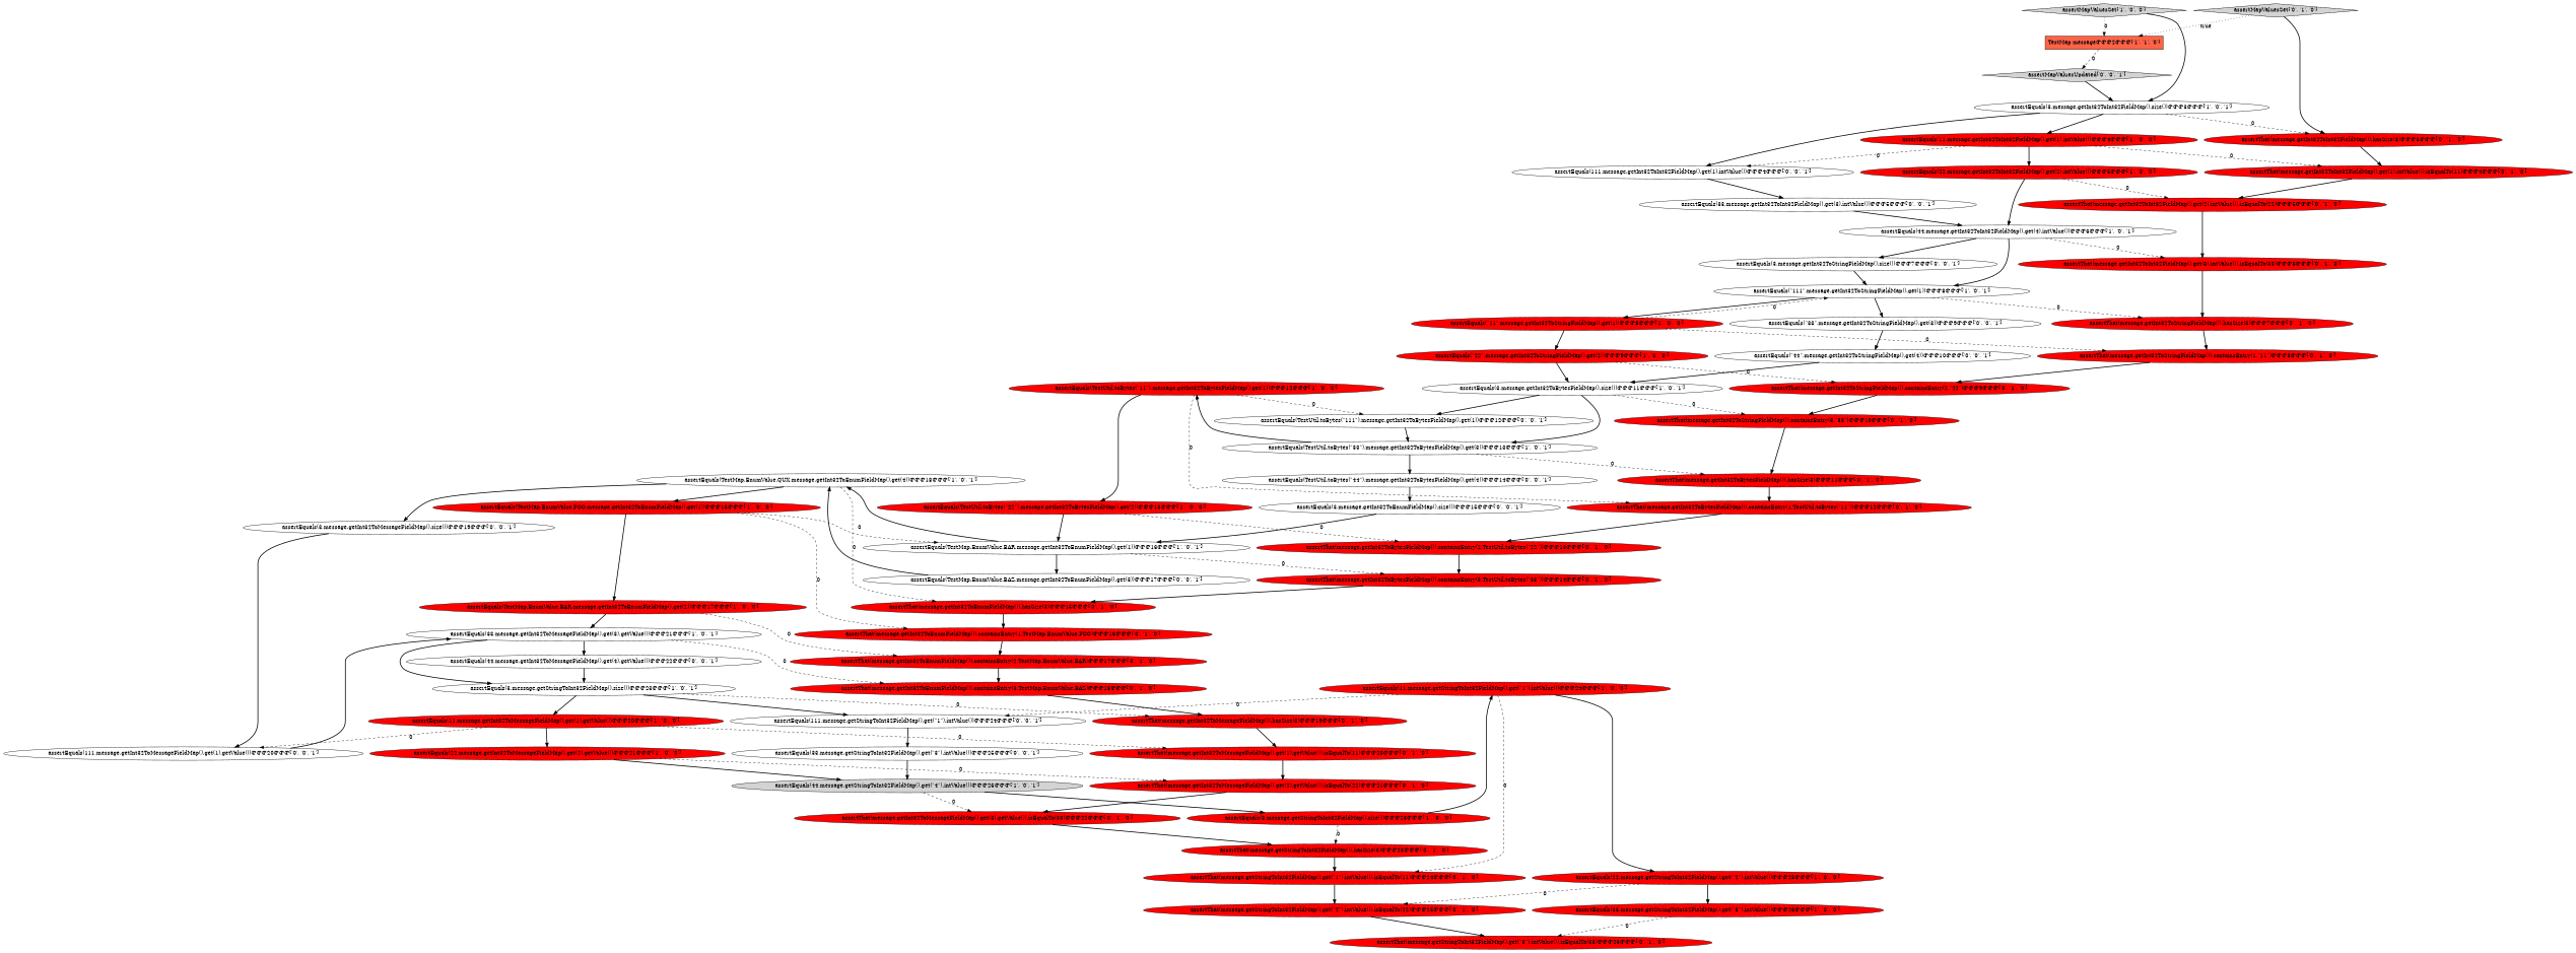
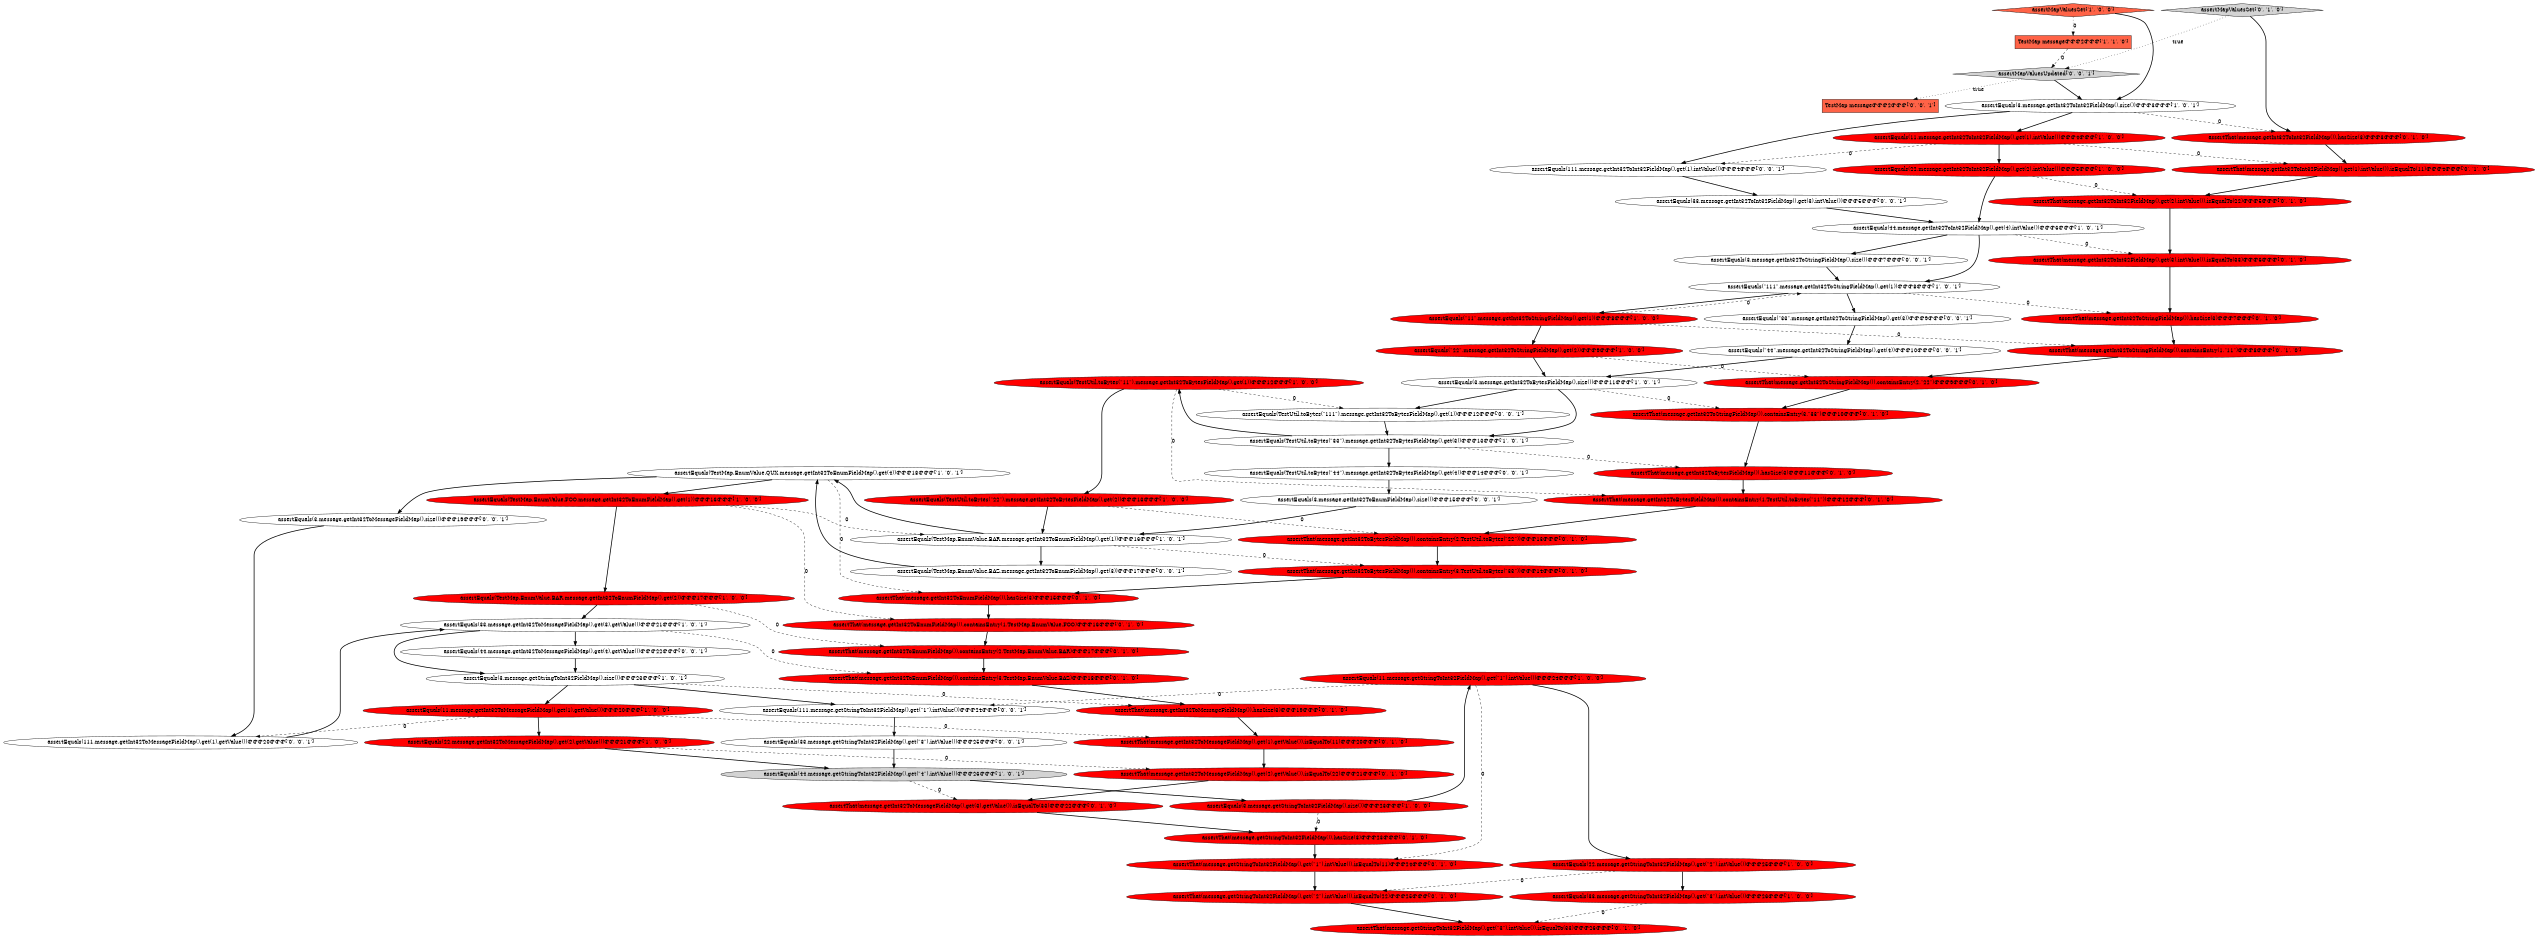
  digraph {
    node [fillcolor=red shape=ellipse style=filled]
    edge [style=bold]
    n1 [label="assertThat(message.getStringToInt32FieldMap().get(\"3\").intValue()).isEqualTo(33)@@@26@@@['0', '1', '0']"]
    n2 [fillcolor=white label="assertEquals(TestUtil.toBytes(\"111\"),message.getInt32ToBytesFieldMap().get(1))@@@12@@@['0', '0', '1']"]
    n3 [fillcolor=white label="assertEquals(TestUtil.toBytes(\"33\"),message.getInt32ToBytesFieldMap().get(3))@@@13@@@['1', '0', '1']"]
    n4 [label="assertEquals(TestUtil.toBytes(\"11\"),message.getInt32ToBytesFieldMap().get(1))@@@12@@@['1', '0', '0']"]
    n5 [label="assertThat(message.getInt32ToBytesFieldMap()).hasSize(3)@@@11@@@['0', '1', '0']"]
    n6 [fillcolor=white label="assertEquals(TestUtil.toBytes(\"44\"),message.getInt32ToBytesFieldMap().get(4))@@@14@@@['0', '0', '1']"]
    n7 [label="assertThat(message.getInt32ToMessageFieldMap().get(1).getValue()).isEqualTo(11)@@@20@@@['0', '1', '0']"]
    n8 [label="assertThat(message.getInt32ToMessageFieldMap().get(2).getValue()).isEqualTo(22)@@@21@@@['0', '1', '0']"]
    n9 [label="assertThat(message.getInt32ToMessageFieldMap().get(3).getValue()).isEqualTo(33)@@@22@@@['0', '1', '0']"]
    n10 [fillcolor=lightgray label="assertMapValuesSet['0', '1', '0']" shape=diamond]
    n11 [label="assertThat(message.getInt32ToInt32FieldMap()).hasSize(3)@@@3@@@['0', '1', '0']"]
    n12 [fillcolor=tomato label="TestMap message@@@2@@@['1', '1', '0']" shape=box]
    n13 [label="assertThat(message.getInt32ToInt32FieldMap().get(1).intValue()).isEqualTo(11)@@@4@@@['0', '1', '0']"]
    n14 [fillcolor=lightgray label="assertMapValuesUpdated['0', '0', '1']" shape=diamond]
    n15 [label="assertThat(message.getInt32ToBytesFieldMap()).containsEntry(2,TestUtil.toBytes(\"22\"))@@@13@@@['0', '1', '0']"]
    n16 [label="assertThat(message.getInt32ToBytesFieldMap()).containsEntry(3,TestUtil.toBytes(\"33\"))@@@14@@@['0', '1', '0']"]
    n17 [label="assertThat(message.getInt32ToEnumFieldMap()).hasSize(3)@@@15@@@['0', '1', '0']"]
    n18 [fillcolor=white label="assertEquals(33,message.getInt32ToMessageFieldMap().get(3).getValue())@@@21@@@['1', '0', '1']"]
    n19 [label="assertThat(message.getInt32ToEnumFieldMap()).containsEntry(3,TestMap.EnumValue.BAZ)@@@18@@@['0', '1', '0']"]
    n20 [fillcolor=white label="assertEquals(44,message.getInt32ToMessageFieldMap().get(4).getValue())@@@22@@@['0', '0', '1']"]
    n21 [fillcolor=white label="assertEquals(3,message.getStringToInt32FieldMap().size())@@@23@@@['1', '0', '1']"]
    n22 [label="assertThat(message.getInt32ToMessageFieldMap()).hasSize(3)@@@19@@@['0', '1', '0']"]
    n23 [label="assertEquals(11,message.getInt32ToMessageFieldMap().get(1).getValue())@@@20@@@['1', '0', '0']"]
    n24 [fillcolor=white label="assertEquals(111,message.getStringToInt32FieldMap().get(\"1\").intValue())@@@24@@@['0', '0', '1']"]
    n25 [label="assertThat(message.getInt32ToInt32FieldMap().get(2).intValue()).isEqualTo(22)@@@5@@@['0', '1', '0']"]
    n26 [label="assertThat(message.getInt32ToInt32FieldMap().get(3).intValue()).isEqualTo(33)@@@6@@@['0', '1', '0']"]
    n27 [label="assertThat(message.getInt32ToStringFieldMap()).hasSize(3)@@@7@@@['0', '1', '0']"]
    n28 [fillcolor=white label="assertEquals(3,message.getInt32ToStringFieldMap().size())@@@7@@@['0', '0', '1']"]
    n29 [fillcolor=white label="assertEquals(\"111\",message.getInt32ToStringFieldMap().get(1))@@@8@@@['1', '0', '1']"]
    n30 [label="assertEquals(\"11\",message.getInt32ToStringFieldMap().get(1))@@@8@@@['1', '0', '0']"]
    n31 [fillcolor=white label="assertEquals(\"33\",message.getInt32ToStringFieldMap().get(3))@@@9@@@['0', '0', '1']"]
    n32 [fillcolor=white label="assertEquals(TestMap.EnumValue.QUX,message.getInt32ToEnumFieldMap().get(4))@@@18@@@['1', '0', '1']"]
    n33 [label="assertEquals(TestMap.EnumValue.FOO,message.getInt32ToEnumFieldMap().get(1))@@@16@@@['1', '0', '0']"]
    n34 [fillcolor=white label="assertEquals(3,message.getInt32ToMessageFieldMap().size())@@@19@@@['0', '0', '1']"]
    n35 [label="assertThat(message.getInt32ToEnumFieldMap()).containsEntry(1,TestMap.EnumValue.FOO)@@@16@@@['0', '1', '0']"]
    n36 [fillcolor=white label="assertEquals(TestMap.EnumValue.BAR,message.getInt32ToEnumFieldMap().get(1))@@@16@@@['1', '0', '1']"]
    n37 [label="assertEquals(TestMap.EnumValue.BAR,message.getInt32ToEnumFieldMap().get(2))@@@17@@@['1', '0', '0']"]
    n38 [fillcolor=white label="assertEquals(111,message.getInt32ToMessageFieldMap().get(1).getValue())@@@20@@@['0', '0', '1']"]
    n39 [label="assertEquals(\"22\",message.getInt32ToStringFieldMap().get(2))@@@9@@@['1', '0', '0']"]
    n40 [fillcolor=white label="assertEquals(3,message.getInt32ToBytesFieldMap().size())@@@11@@@['1', '0', '1']"]
    n41 [label="assertThat(message.getInt32ToStringFieldMap()).containsEntry(2,\"22\")@@@9@@@['0', '1', '0']"]
    n42 [label="assertThat(message.getInt32ToStringFieldMap()).containsEntry(3,\"33\")@@@10@@@['0', '1', '0']"]
    n43 [label="assertThat(message.getInt32ToEnumFieldMap()).containsEntry(2,TestMap.EnumValue.BAR)@@@17@@@['0', '1', '0']"]
    n44 [label="assertEquals(11,message.getInt32ToInt32FieldMap().get(1).intValue())@@@4@@@['1', '0', '0']"]
    n45 [label="assertEquals(22,message.getInt32ToInt32FieldMap().get(2).intValue())@@@5@@@['1', '0', '0']"]
    n46 [fillcolor=white label="assertEquals(111,message.getInt32ToInt32FieldMap().get(1).intValue())@@@4@@@['0', '0', '1']"]
    n47 [fillcolor=white label="assertEquals(44,message.getInt32ToInt32FieldMap().get(4).intValue())@@@6@@@['1', '0', '1']"]
    n48 [fillcolor=white label="assertEquals(33,message.getInt32ToInt32FieldMap().get(3).intValue())@@@5@@@['0', '0', '1']"]
    n49 [fillcolor=white label="assertEquals(3,message.getInt32ToInt32FieldMap().size())@@@3@@@['1', '0', '1']"]
    n50 [fillcolor=white label="assertEquals(TestMap.EnumValue.BAZ,message.getInt32ToEnumFieldMap().get(3))@@@17@@@['0', '0', '1']"]
    n51 [label="assertThat(message.getInt32ToStringFieldMap()).containsEntry(1,\"11\")@@@8@@@['0', '1', '0']"]
+   n52 [fillcolor=tomato label="TestMap message@@@2@@@['0', '0', '1']" shape=box]
    n53 [fillcolor=white label="assertEquals(33,message.getStringToInt32FieldMap().get(\"3\").intValue())@@@25@@@['0', '0', '1']"]
    n54 [fillcolor=lightgray label="assertEquals(44,message.getStringToInt32FieldMap().get(\"4\").intValue())@@@26@@@['1', '0', '1']"]
    n55 [label="assertEquals(3,message.getStringToInt32FieldMap().size())@@@23@@@['1', '0', '0']"]
    n56 [label="assertThat(message.getInt32ToBytesFieldMap()).containsEntry(1,TestUtil.toBytes(\"11\"))@@@12@@@['0', '1', '0']"]
    n57 [label="assertEquals(22,message.getInt32ToMessageFieldMap().get(2).getValue())@@@21@@@['1', '0', '0']"]
    n58 [fillcolor=white label="assertEquals(\"44\",message.getInt32ToStringFieldMap().get(4))@@@10@@@['0', '0', '1']"]
    n59 [label="assertEquals(11,message.getStringToInt32FieldMap().get(\"1\").intValue())@@@24@@@['1', '0', '0']"]
    n60 [label="assertEquals(22,message.getStringToInt32FieldMap().get(\"2\").intValue())@@@25@@@['1', '0', '0']"]
    n61 [label="assertThat(message.getStringToInt32FieldMap().get(\"1\").intValue()).isEqualTo(11)@@@24@@@['0', '1', '0']"]
    n62 [label="assertThat(message.getStringToInt32FieldMap().get(\"2\").intValue()).isEqualTo(22)@@@25@@@['0', '1', '0']"]
    n63 [label="assertEquals(33,message.getStringToInt32FieldMap().get(\"3\").intValue())@@@26@@@['1', '0', '0']"]
    n64 [label="assertEquals(TestUtil.toBytes(\"22\"),message.getInt32ToBytesFieldMap().get(2))@@@13@@@['1', '0', '0']"]
    n65 [label="assertThat(message.getStringToInt32FieldMap()).hasSize(3)@@@23@@@['0', '1', '0']"]
    n66 [fillcolor=white label="assertEquals(3,message.getInt32ToEnumFieldMap().size())@@@15@@@['0', '0', '1']"]
-   n67 [fillcolor=lightgray label="assertMapValuesSet['1', '0', '0']" shape=diamond]
+   n67 [fillcolor=tomato label="assertMapValuesSet['1', '0', '0']" shape=diamond]
    n2 -> n3
    n3 -> n4
    n3 -> n5 [label=0 style=dashed]
    n3 -> n6
    n4 -> n2 [label=0 style=dashed]
    n4 -> n56 [label=0 style=dashed]
    n4 -> n64
    n5 -> n56
    n6 -> n66
    n7 -> n8
    n8 -> n9
    n9 -> n65
    n10 -> n11
-   n10 -> n12 [label=true style=dotted]
+   n10 -> n14 [label=true style=dotted]
    n11 -> n13
    n12 -> n14 [label=0 style=dashed]
    n13 -> n25
    n14 -> n49
+   n14 -> n52 [label=true style=dotted]
    n15 -> n16
    n16 -> n17
    n17 -> n35
    n18 -> n19 [label=0 style=dashed]
    n18 -> n20
    n18 -> n21
    n19 -> n22
    n20 -> n21
    n21 -> n22 [label=0 style=dashed]
    n21 -> n23
    n21 -> n24
    n22 -> n7
    n23 -> n7 [label=0 style=dashed]
    n23 -> n38 [label=0 style=dashed]
    n23 -> n57
    n24 -> n53
    n25 -> n26
    n26 -> n27
    n27 -> n51
    n28 -> n29
    n29 -> n27 [label=0 style=dashed]
    n29 -> n30
    n29 -> n31
    n30 -> n29 [label=0 style=dashed]
    n30 -> n39
    n30 -> n51 [label=0 style=dashed]
    n31 -> n58
    n32 -> n17 [label=0 style=dashed]
    n32 -> n33
    n32 -> n34
    n33 -> n35 [label=0 style=dashed]
    n33 -> n36 [label=0 style=dashed]
    n33 -> n37
    n34 -> n38
    n35 -> n43
    n36 -> n16 [label=0 style=dashed]
    n36 -> n32
    n36 -> n50
    n37 -> n18
    n37 -> n43 [label=0 style=dashed]
    n38 -> n18
    n39 -> n40
    n39 -> n41 [label=0 style=dashed]
    n40 -> n2
    n40 -> n3
    n40 -> n42 [label=0 style=dashed]
    n41 -> n42
    n42 -> n5
    n43 -> n19
    n44 -> n13 [label=0 style=dashed]
    n44 -> n45
    n44 -> n46 [label=0 style=dashed]
    n45 -> n25 [label=0 style=dashed]
    n45 -> n47
    n46 -> n48
    n47 -> n26 [label=0 style=dashed]
    n47 -> n28
    n47 -> n29
    n48 -> n47
    n49 -> n11 [label=0 style=dashed]
    n49 -> n44
    n49 -> n46
    n50 -> n32
    n51 -> n41
    n53 -> n54
    n54 -> n9 [label=0 style=dashed]
    n54 -> n55
    n55 -> n59
    n55 -> n65 [label=0 style=dashed]
    n56 -> n15
    n57 -> n8 [label=0 style=dashed]
    n57 -> n54
    n58 -> n40
    n59 -> n24 [label=0 style=dashed]
    n59 -> n60
    n59 -> n61 [label=0 style=dashed]
    n60 -> n62 [label=0 style=dashed]
    n60 -> n63
    n61 -> n62
    n62 -> n1
    n63 -> n1 [label=0 style=dashed]
    n64 -> n15 [label=0 style=dashed]
    n64 -> n36
    n65 -> n61
    n66 -> n36
    n67 -> n12 [label=0 style=dotted]
    n67 -> n49
  }
